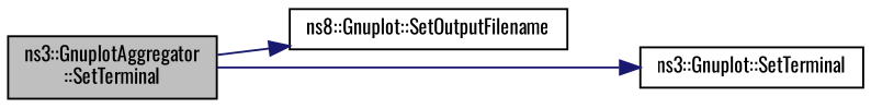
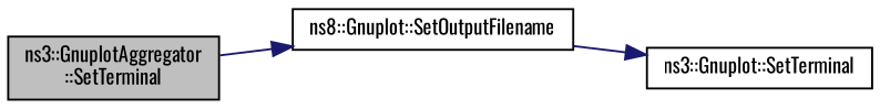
  digraph {
    fontname=Oswald
    rankdir=LR
    node [color=black fillcolor=white fontname=Oswald fontsize=10 shape=record style=filled]
    edge [color=midnightblue fontname=Oswald fontsize=10 labelfontname=Helvetica labelfontsize=10 style=solid]
    n1 [fillcolor=grey75 fontcolor=black height=0.2 label="ns3::GnuplotAggregator\l::SetTerminal" width=0.4]
    n2 [height=0.2 label="ns8::Gnuplot::SetOutputFilename" width=0.4]
    n3 [height=0.2 label="ns3::Gnuplot::SetTerminal" width=0.4]
    n1 -> n2
-   n1 -> n3
+   n2 -> n3
  }
